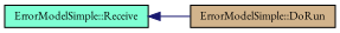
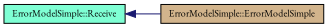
  digraph {
    rankdir=LR
    fontname="EB Garamond"
    node [color=black fontname="EB Garamond" fontsize=10 shape=record style=filled]
    n1 [fillcolor=aquamarine fontcolor=black height=0.2 label="ErrorModelSimple::Receive" width=0.4]
-   n2 [fillcolor=tan height=0.2 label="ErrorModelSimple::DoRun" width=0.4]
+   n2 [fillcolor=tan height=0.2 label="ErrorModelSimple::ErrorModelSimple" width=0.4]
    n1 -> n2 [color=midnightblue dir=back fontname="EB Garamond" fontsize=10 labelfontname=Helvetica labelfontsize=10 style=solid]
  }
